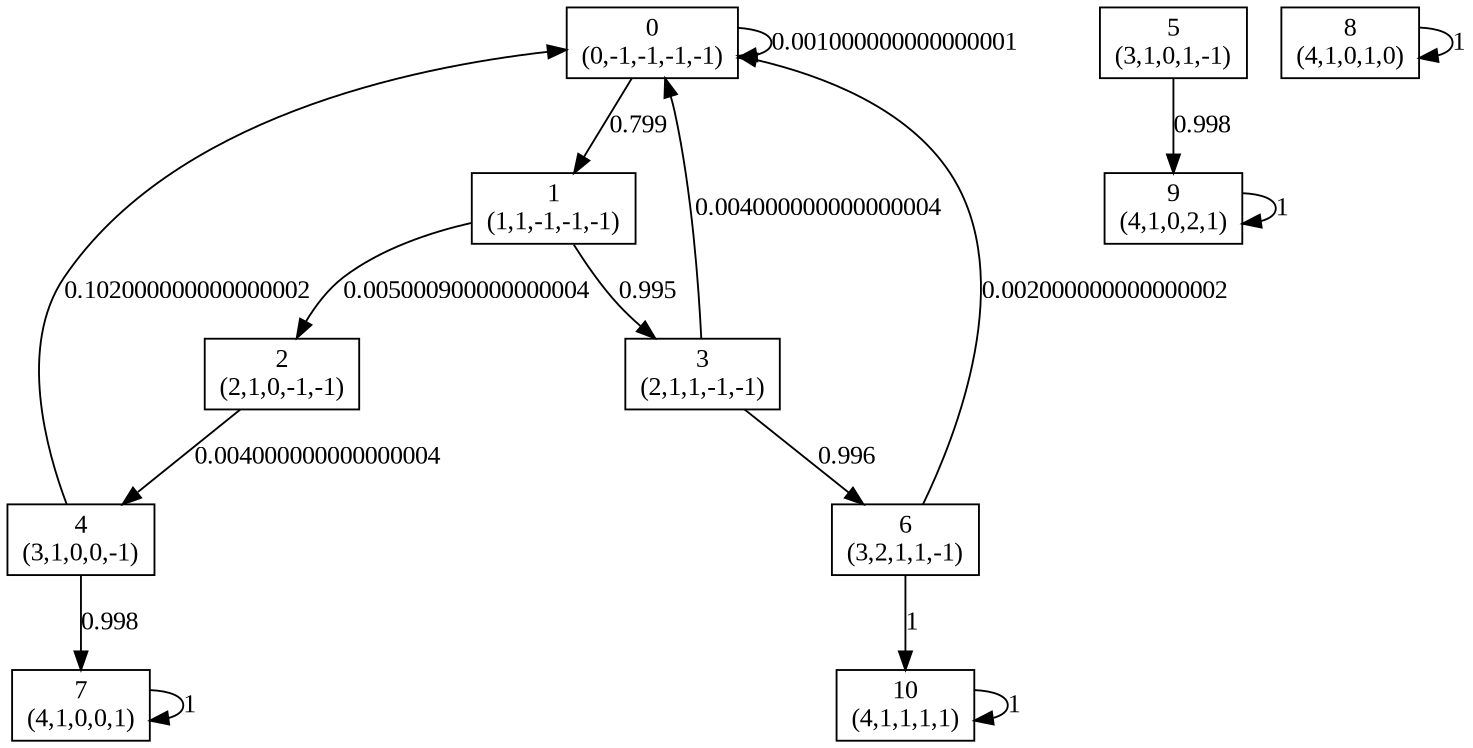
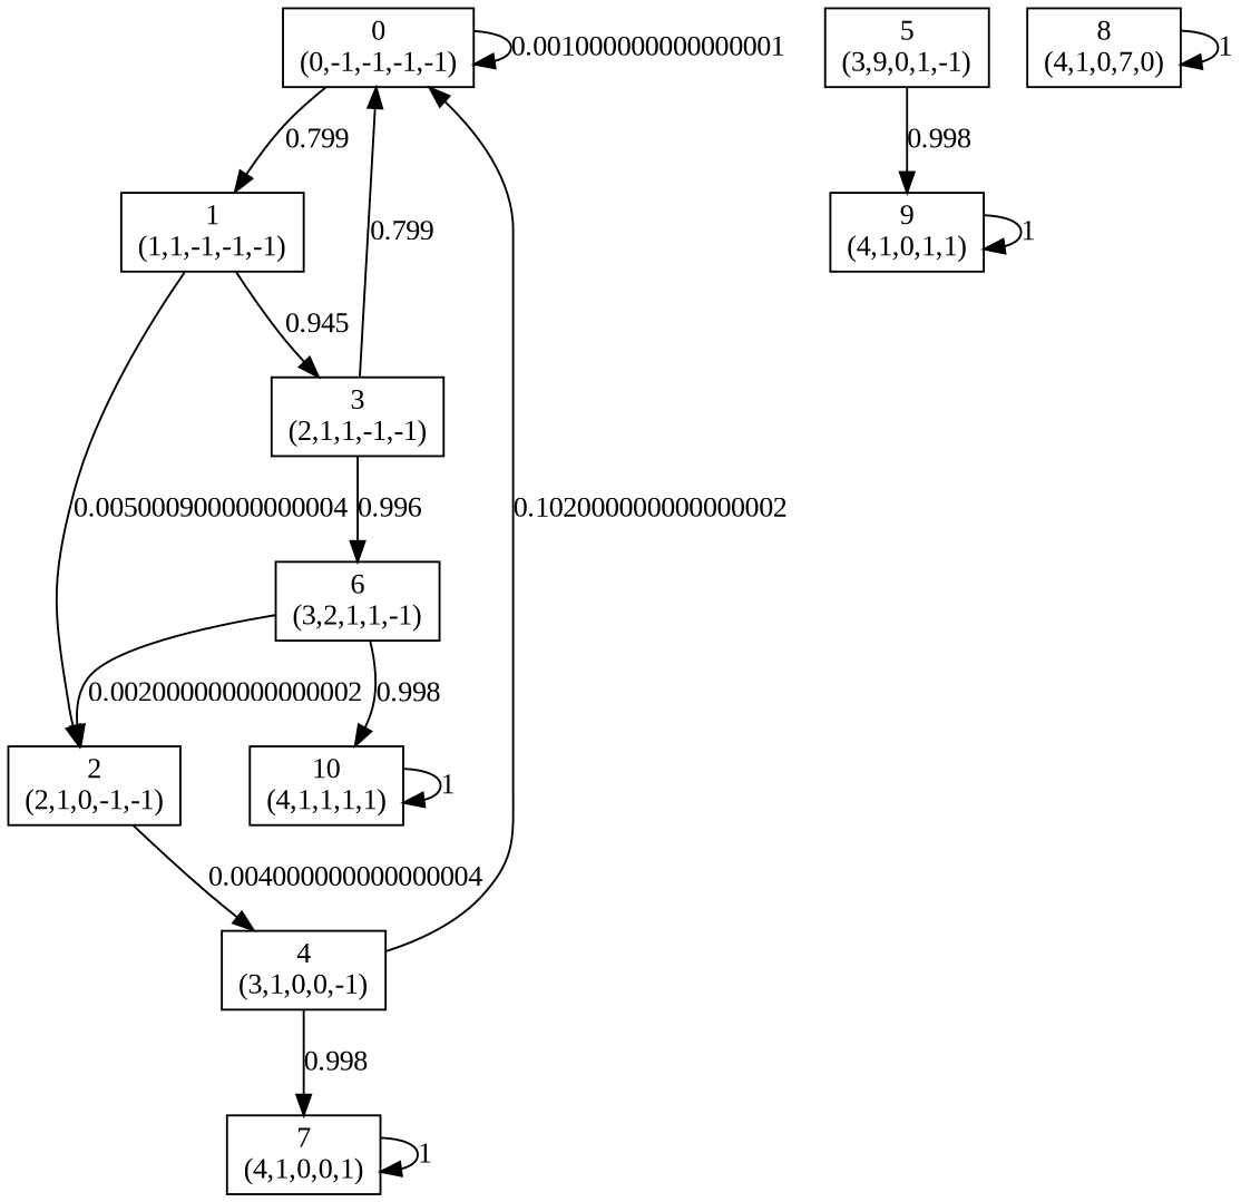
  digraph {
    fontname="Liberation Serif"
    node [fontname="Liberation Serif" shape=box]
    edge [fontname="Liberation Serif"]
    n1 [label="0\n(0,-1,-1,-1,-1)"]
    n2 [label="1\n(1,1,-1,-1,-1)"]
    n3 [label="2\n(2,1,0,-1,-1)"]
    n4 [label="3\n(2,1,1,-1,-1)"]
    n5 [label="4\n(3,1,0,0,-1)"]
    n6 [label="6\n(3,2,1,1,-1)"]
    n7 [label="7\n(4,1,0,0,1)"]
-   n8 [label="5\n(3,1,0,1,-1)"]
-   n9 [label="9\n(4,1,0,2,1)"]
+   n8 [label="5\n(3,9,0,1,-1)"]
+   n9 [label="9\n(4,1,0,1,1)"]
    n10 [label="10\n(4,1,1,1,1)"]
-   n11 [label="8\n(4,1,0,1,0)"]
+   n11 [label="8\n(4,1,0,7,0)"]
    n1 -> n1 [label=0.001000000000000001]
    n1 -> n2 [label=0.799]
    n2 -> n3 [label=0.005000900000000004]
-   n2 -> n4 [label=0.995]
+   n2 -> n4 [label=0.945]
    n3 -> n5 [label=0.004000000000000004]
-   n4 -> n1 [label=0.004000000000000004]
+   n4 -> n1 [label=0.799]
    n4 -> n6 [label=0.996]
    n5 -> n1 [label=0.102000000000000002]
    n5 -> n7 [label=0.998]
-   n6 -> n1 [label=0.002000000000000002]
-   n6 -> n10 [label=1]
+   n6 -> n3 [label=0.002000000000000002]
+   n6 -> n10 [label=0.998]
    n7 -> n7 [label=1]
    n8 -> n9 [label=0.998]
    n9 -> n9 [label=1]
    n10 -> n10 [label=1]
    n11 -> n11 [label=1]
  }
